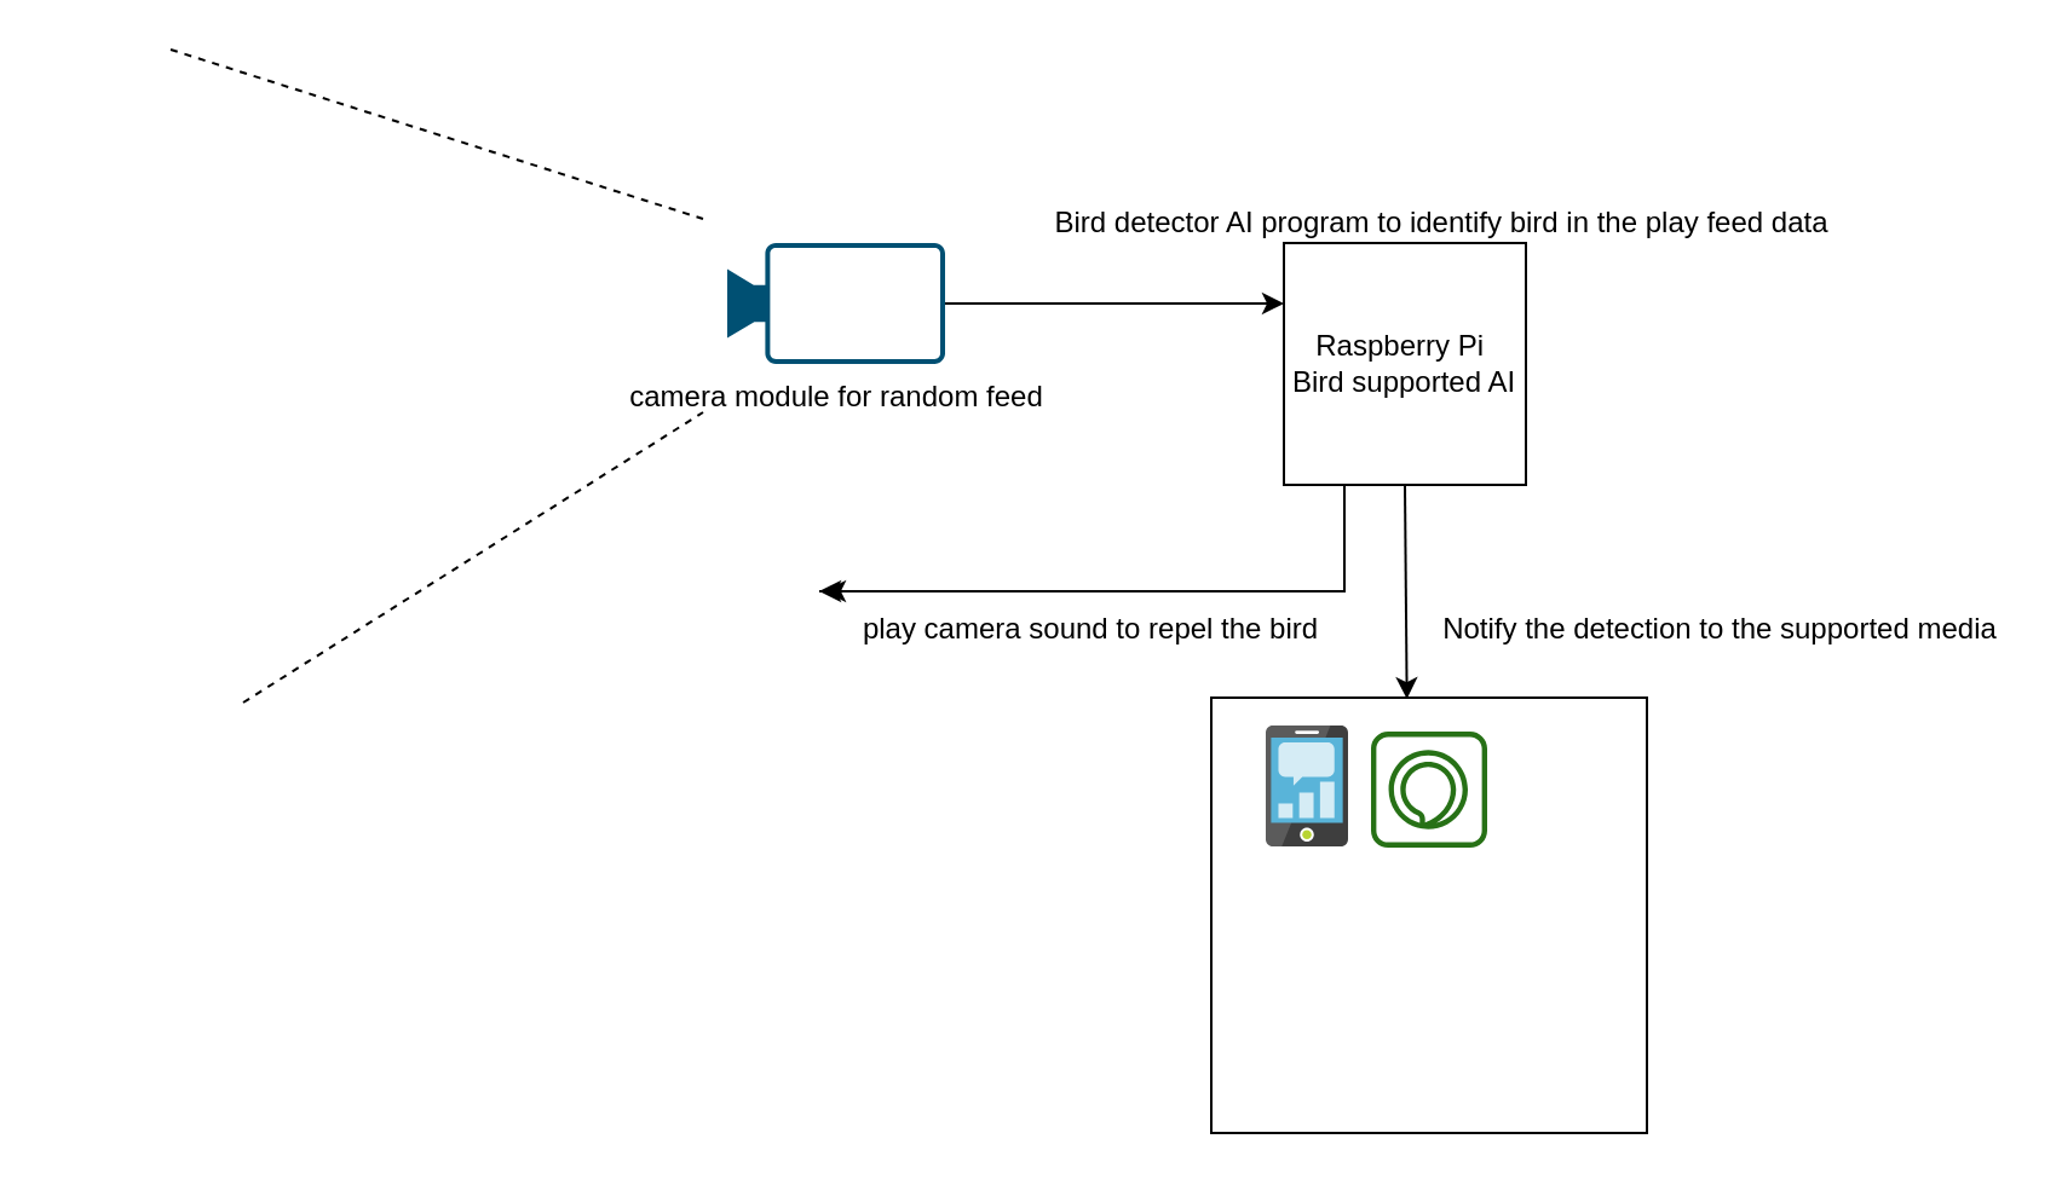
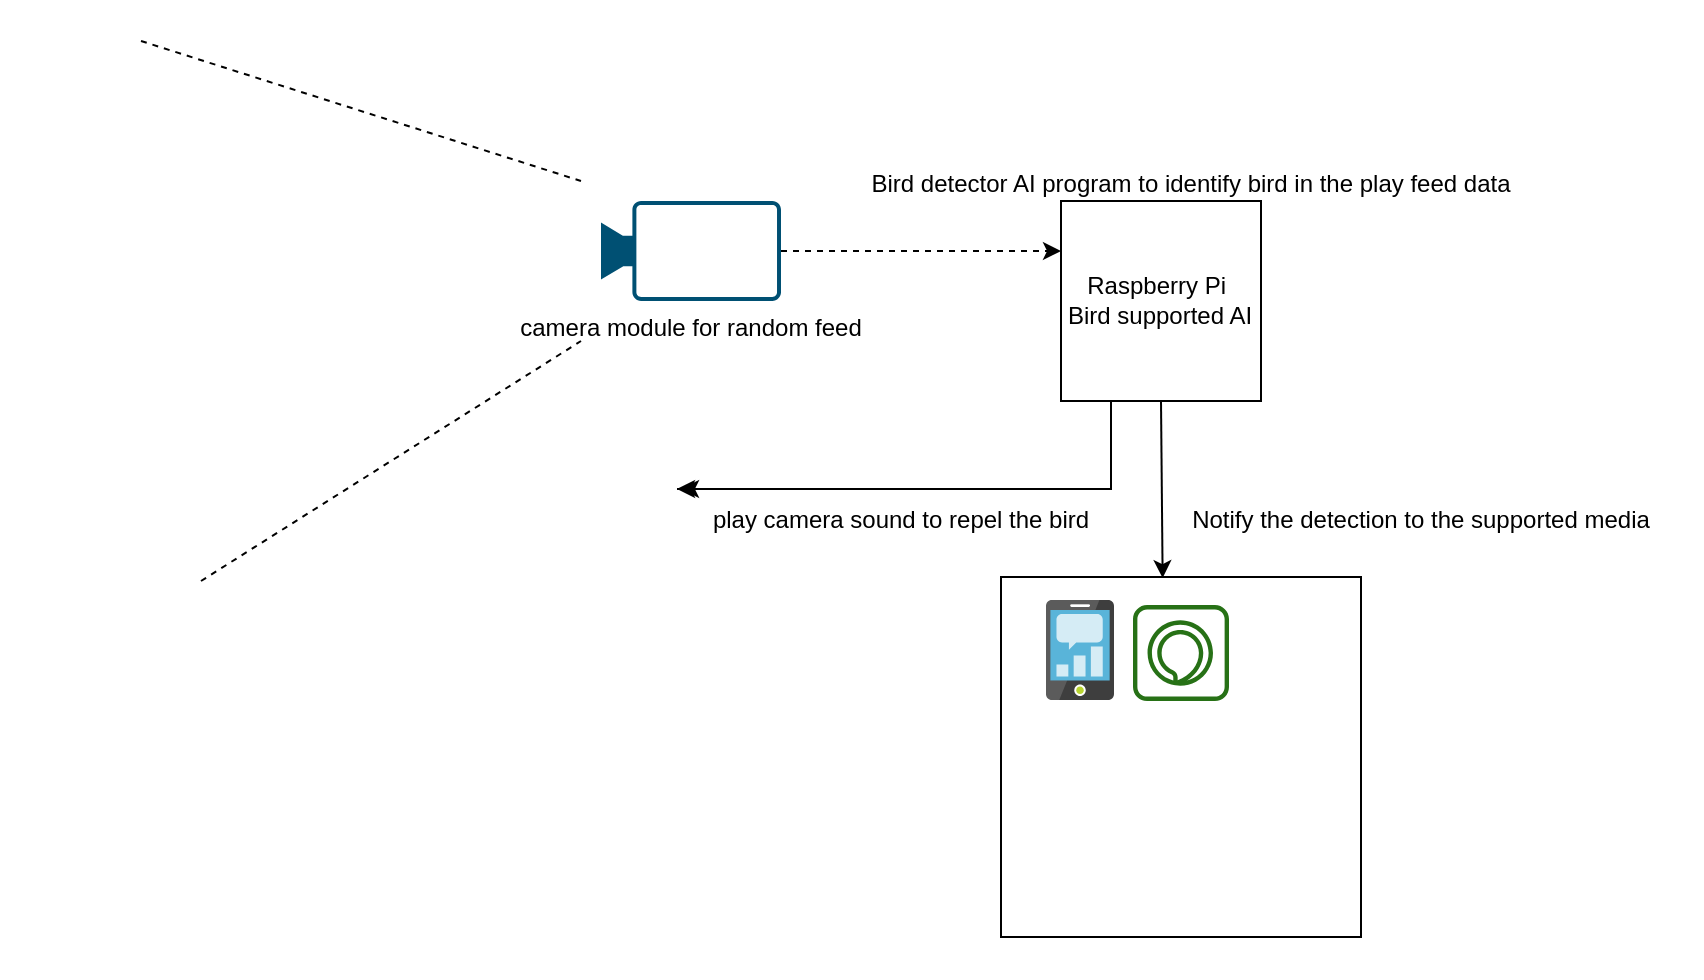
  <mxCell id="0" />
  <mxCell id="1" parent="0" />
  <mxCell id="2" style="edgeStyle=orthogonalEdgeStyle;rounded=0;orthogonalLoop=1;jettySize=auto;html=1;exitX=0.25;exitY=1;exitDx=0;exitDy=0;entryX=0;entryY=0.5;entryDx=0;entryDy=0;" edge="1" parent="1" source="3" target="11"><mxGeometry relative="1" as="geometry"><mxPoint x="360" y="250" as="targetPoint" /><Array as="points"><mxPoint x="555" y="244" /></Array></mxGeometry></mxCell>
  <mxCell id="3" value="Raspberry Pi&amp;nbsp;&lt;br&gt;Bird supported AI" style="whiteSpace=wrap;html=1;aspect=fixed;" vertex="1" parent="1"><mxGeometry x="530" y="100" width="100" height="100" as="geometry" /></mxCell>
- <mxCell id="4" style="edgeStyle=orthogonalEdgeStyle;rounded=0;orthogonalLoop=1;jettySize=auto;html=1;entryX=0;entryY=0.25;entryDx=0;entryDy=0;" edge="1" parent="1" source="5" target="3"><mxGeometry relative="1" as="geometry" /></mxCell>
+ <mxCell id="4" style="edgeStyle=orthogonalEdgeStyle;rounded=0;orthogonalLoop=1;jettySize=auto;html=1;entryX=0;entryY=0.25;entryDx=0;entryDy=0;dashed=1;" edge="1" parent="1" source="5" target="3"><mxGeometry relative="1" as="geometry" /></mxCell>
  <mxCell id="5" value="camera module for random feed" style="points=[[0,0.5,0],[0.19,0.02,0],[0.59,0,0],[0.985,0.02,0],[1,0.5,0],[0.985,0.98,0],[0.59,1,0],[0.19,0.98,0]];verticalLabelPosition=bottom;html=1;verticalAlign=top;aspect=fixed;align=center;pointerEvents=1;shape=mxgraph.cisco19.camera;fillColor=#005073;strokeColor=none;" vertex="1" parent="1"><mxGeometry x="300" y="100" width="90" height="50" as="geometry" /></mxCell>
  <mxCell id="6" value="" style="endArrow=none;dashed=1;html=1;" edge="1" parent="1"><mxGeometry width="50" height="50" relative="1" as="geometry"><mxPoint x="70" y="20" as="sourcePoint" /><mxPoint x="290" y="90" as="targetPoint" /></mxGeometry></mxCell>
  <mxCell id="7" value="" style="endArrow=none;dashed=1;html=1;" edge="1" parent="1"><mxGeometry width="50" height="50" relative="1" as="geometry"><mxPoint x="100" y="290" as="sourcePoint" /><mxPoint x="290" y="170" as="targetPoint" /></mxGeometry></mxCell>
  <mxCell id="8" value="" style="shape=image;html=1;verticalAlign=top;verticalLabelPosition=bottom;labelBackgroundColor=#ffffff;imageAspect=0;aspect=fixed;image=https://cdn1.iconfinder.com/data/icons/free-love-valentine-s-set/128/Artboard_1527-128.png" vertex="1" parent="1"><mxGeometry x="20" y="82" width="128" height="128" as="geometry" /></mxCell>
  <mxCell id="9" value="Bird detector AI program to identify bird in the play feed data" style="text;html=1;align=center;verticalAlign=middle;resizable=0;points=[];autosize=1;" vertex="1" parent="1"><mxGeometry x="430" y="82" width="330" height="20" as="geometry" /></mxCell>
  <mxCell id="10" style="edgeStyle=orthogonalEdgeStyle;rounded=0;orthogonalLoop=1;jettySize=auto;html=1;" edge="1" parent="1" source="11"><mxGeometry relative="1" as="geometry"><mxPoint x="340" y="244" as="targetPoint" /></mxGeometry></mxCell>
  <mxCell id="11" value="" style="shape=image;html=1;verticalAlign=top;verticalLabelPosition=bottom;labelBackgroundColor=#ffffff;imageAspect=0;aspect=fixed;image=https://cdn0.iconfinder.com/data/icons/news-and-magazine/512/information-128.png;direction=west;" vertex="1" parent="1"><mxGeometry x="250" y="200" width="88" height="88" as="geometry" /></mxCell>
  <mxCell id="12" value="play camera sound to repel the bird" style="text;html=1;align=center;verticalAlign=middle;resizable=0;points=[];autosize=1;" vertex="1" parent="1"><mxGeometry x="350" y="250" width="200" height="20" as="geometry" /></mxCell>
  <mxCell id="13" value="" style="endArrow=classic;html=1;exitX=0.5;exitY=1;exitDx=0;exitDy=0;entryX=0.449;entryY=0.003;entryDx=0;entryDy=0;entryPerimeter=0;" edge="1" parent="1" source="3" target="15"><mxGeometry width="50" height="50" relative="1" as="geometry"><mxPoint x="580" y="310" as="sourcePoint" /><mxPoint x="560" y="300" as="targetPoint" /></mxGeometry></mxCell>
  <mxCell id="14" value="" style="group" vertex="1" connectable="0" parent="1"><mxGeometry x="500" y="288" width="180" height="180" as="geometry" /></mxCell>
  <mxCell id="15" value="" style="whiteSpace=wrap;html=1;aspect=fixed;" vertex="1" parent="14"><mxGeometry width="180" height="180" as="geometry" /></mxCell>
  <mxCell id="16" value="" style="aspect=fixed;html=1;points=[];align=center;image;fontSize=12;image=img/lib/mscae/Mobile_Engagement.svg;" vertex="1" parent="14"><mxGeometry x="23" y="12" width="34" height="50" as="geometry" /></mxCell>
  <mxCell id="17" value="" style="outlineConnect=0;fontColor=#232F3E;gradientColor=none;fillColor=#277116;strokeColor=none;dashed=0;verticalLabelPosition=bottom;verticalAlign=top;align=center;html=1;fontSize=12;fontStyle=0;aspect=fixed;pointerEvents=1;shape=mxgraph.aws4.alexa_skill;" vertex="1" parent="14"><mxGeometry x="66" y="14" width="48" height="48" as="geometry" /></mxCell>
  <mxCell id="18" value="" style="shape=image;html=1;verticalAlign=top;verticalLabelPosition=bottom;labelBackgroundColor=#ffffff;imageAspect=0;aspect=fixed;image=https://cdn3.iconfinder.com/data/icons/colorful-guache-social-media-logos-1/159/social-media_web-128.png" vertex="1" parent="14"><mxGeometry x="120" y="16" width="46" height="46" as="geometry" /></mxCell>
  <mxCell id="19" value="" style="shape=image;html=1;verticalAlign=top;verticalLabelPosition=bottom;labelBackgroundColor=#ffffff;imageAspect=0;aspect=fixed;image=https://cdn1.iconfinder.com/data/icons/logotypes/32/twitter-128.png" vertex="1" parent="14"><mxGeometry x="14" y="92" width="52" height="52" as="geometry" /></mxCell>
  <mxCell id="20" value="" style="shape=image;html=1;verticalAlign=top;verticalLabelPosition=bottom;labelBackgroundColor=#ffffff;imageAspect=0;aspect=fixed;image=https://cdn2.iconfinder.com/data/icons/social-media-2285/512/1_Slack_colored_svg-128.png" vertex="1" parent="14"><mxGeometry x="72" y="92" width="48" height="48" as="geometry" /></mxCell>
  <mxCell id="21" value="Notify the detection to the supported media" style="text;html=1;align=center;verticalAlign=middle;resizable=0;points=[];autosize=1;" vertex="1" parent="1"><mxGeometry x="590" y="250" width="240" height="20" as="geometry" /></mxCell>
